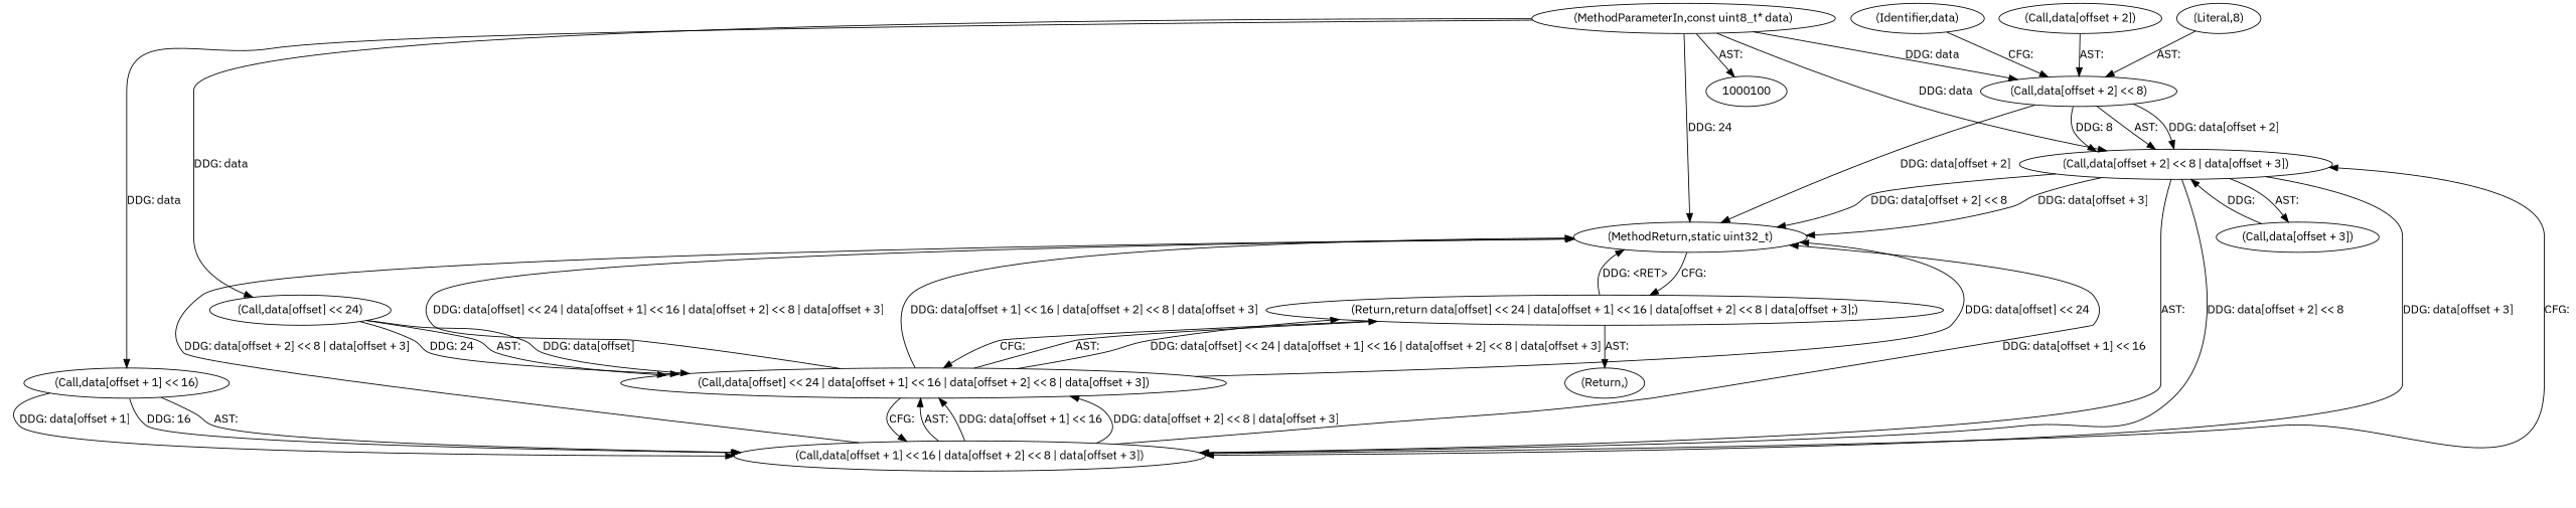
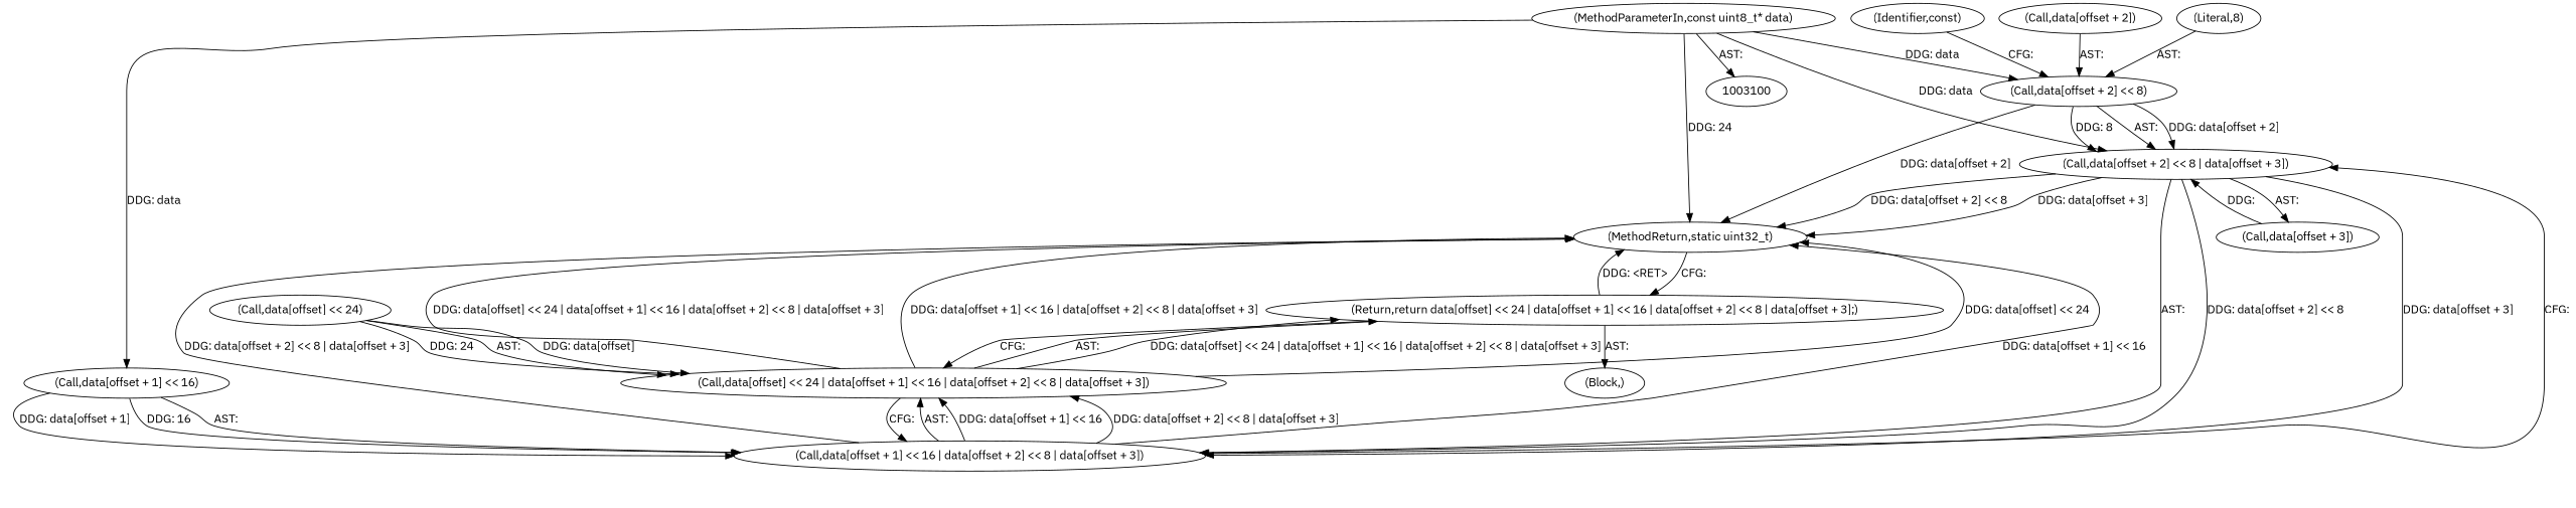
  digraph {
    fontname="IBM Plex Sans"
    node [fontname="IBM Plex Sans"]
    edge [fontname="IBM Plex Sans"]
    n1 [label="(Call,data[offset + 2] << 8)"]
    n2 [label="(Call,data[offset + 2] << 8 | data[offset + 3])"]
    n3 [label="(MethodReturn,static uint32_t)"]
    n4 [label="(Call,data[offset + 1] << 16 | data[offset + 2] << 8 | data[offset + 3])"]
    n5 [label="(Call,data[offset + 3])"]
    n6 [label="(Literal,8)"]
    n7 [label="(Return,return data[offset] << 24 | data[offset + 1] << 16 | data[offset + 2] << 8 | data[offset + 3];)"]
    n8 [label="(MethodParameterIn,const uint8_t* data)"]
    n9 [label="(Call,data[offset + 1] << 16)"]
    n10 [label="(Call,data[offset] << 24)"]
-   1000100
+   1000100 [label=1003100]
    n12 [label="(Call,data[offset] << 24 | data[offset + 1] << 16 | data[offset + 2] << 8 | data[offset + 3])"]
-   n13 [label="(Return,)"]
-   n14 [label="(Identifier,data)"]
+   n13 [label="(Block,)"]
+   n14 [label="(Identifier,const)"]
    n15 [label="(Call,data[offset + 2])"]
    n1 -> n2 [label="AST: "]
    n1 -> n2 [label="DDG: data[offset + 2]"]
    n1 -> n2 [label="DDG: 8"]
    n1 -> n3 [label="DDG: data[offset + 2]"]
    n2 -> n3 [label="DDG: data[offset + 3]"]
    n2 -> n3 [label="DDG: data[offset + 2] << 8"]
    n2 -> n4 [label="AST: "]
    n2 -> n4 [label="DDG: data[offset + 2] << 8"]
    n2 -> n4 [label="DDG: data[offset + 3]"]
    n2 -> n5 [label="AST: "]
    n3 -> n7 [label="CFG: "]
    n4 -> n2 [label="CFG: "]
    n4 -> n3 [label="DDG: data[offset + 2] << 8 | data[offset + 3]"]
    n4 -> n3 [label="DDG: data[offset + 1] << 16"]
    n4 -> n12 [label="AST: "]
    n4 -> n12 [label="DDG: data[offset + 1] << 16"]
    n4 -> n12 [label="DDG: data[offset + 2] << 8 | data[offset + 3]"]
    n5 -> n2 [label="DDG: "]
    n6 -> n1 [label="AST: "]
    n7 -> n3 [label="DDG: <RET>"]
    n7 -> n12 [label="CFG: "]
    n7 -> n13 [label="AST: "]
    n8 -> n1 [label="DDG: data"]
    n8 -> n2 [label="DDG: data"]
    n8 -> n3 [label="DDG: 24"]
    n8 -> n9 [label="DDG: data"]
-   n8 -> n10 [label="DDG: data"]
    n8 -> 1000100 [label="AST: "]
    n9 -> n4 [label="AST: "]
    n9 -> n4 [label="DDG: data[offset + 1]"]
    n9 -> n4 [label="DDG: 16"]
    n10 -> n12 [label="AST: "]
    n10 -> n12 [label="DDG: data[offset]"]
    n10 -> n12 [label="DDG: 24"]
    n12 -> n3 [label="DDG: data[offset] << 24 | data[offset + 1] << 16 | data[offset + 2] << 8 | data[offset + 3]"]
    n12 -> n3 [label="DDG: data[offset + 1] << 16 | data[offset + 2] << 8 | data[offset + 3]"]
    n12 -> n3 [label="DDG: data[offset] << 24"]
    n12 -> n4 [label="CFG: "]
    n12 -> n7 [label="AST: "]
    n12 -> n7 [label="DDG: data[offset] << 24 | data[offset + 1] << 16 | data[offset + 2] << 8 | data[offset + 3]"]
    n14 -> n1 [label="CFG: "]
    n15 -> n1 [label="AST: "]
  }
